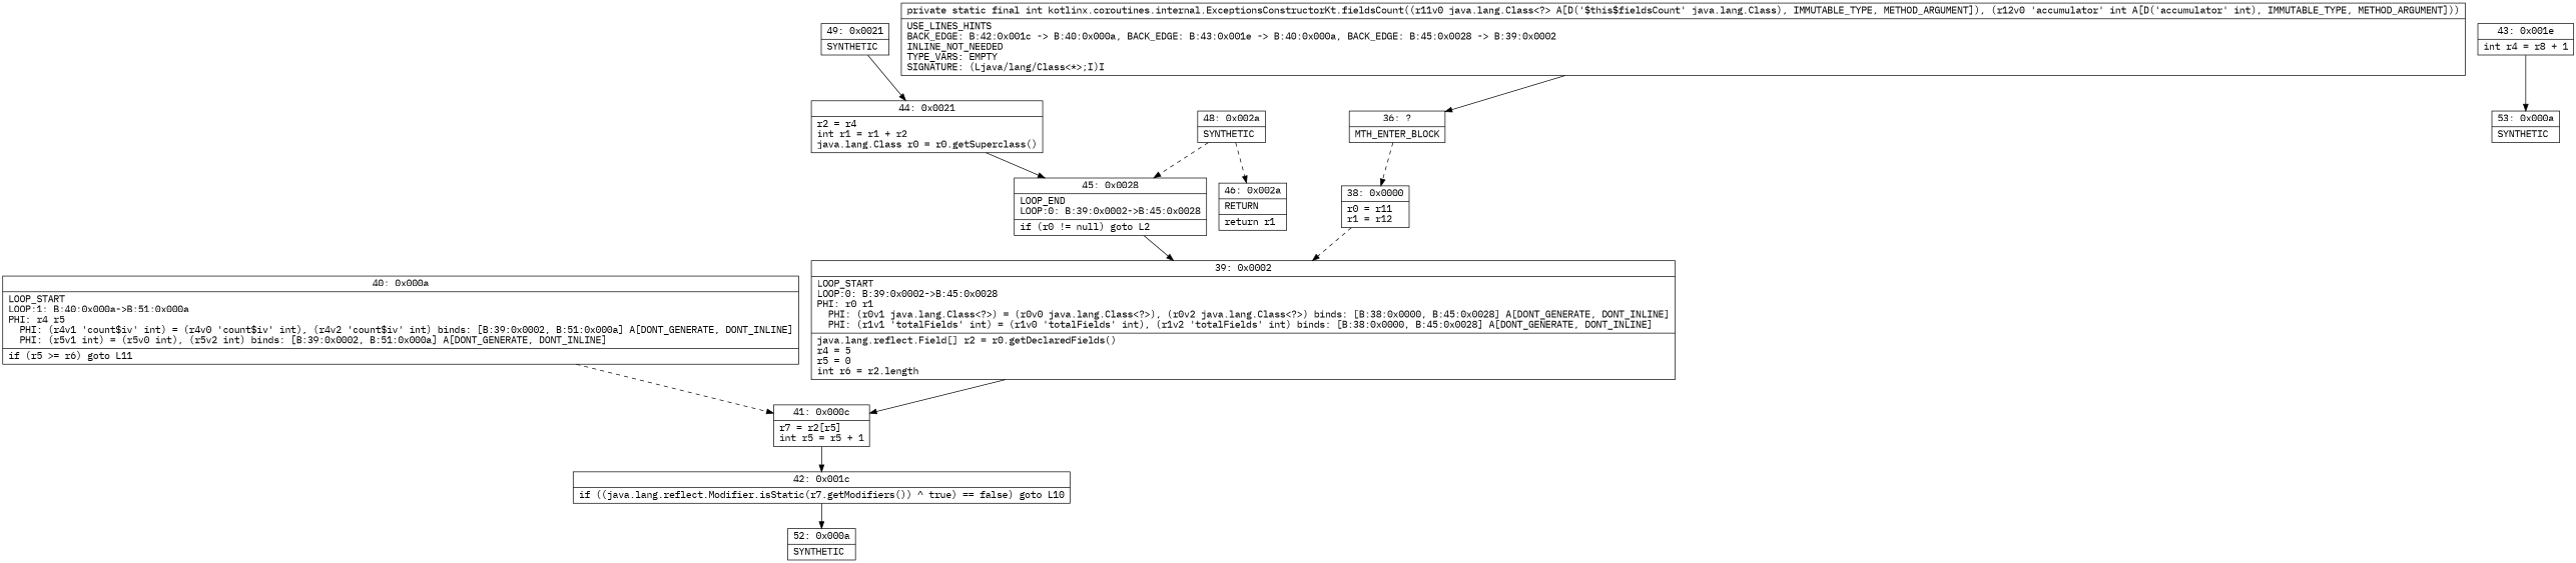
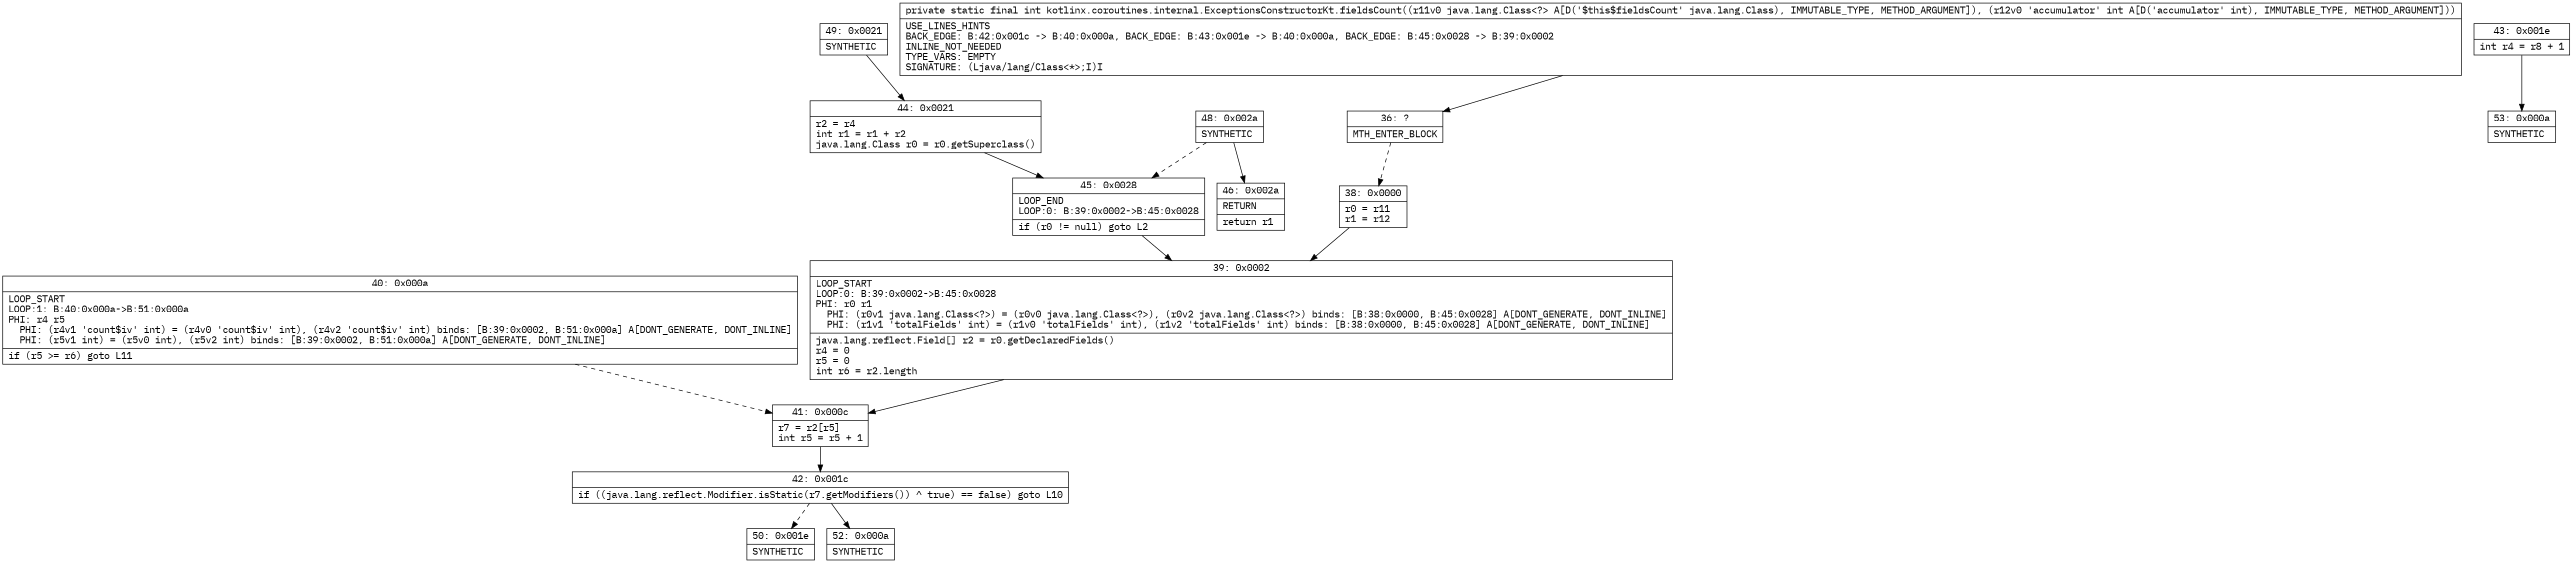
  digraph {
    fontname="IBM Plex Mono"
    node [fontname="IBM Plex Mono" shape=record]
    edge [fontname="IBM Plex Mono"]
    n1 [label="{36\:\ ?|MTH_ENTER_BLOCK\l}"]
    n2 [label="{38\:\ 0x0000|r0 = r11\lr1 = r12\l}"]
-   n3 [label="{39\:\ 0x0002|LOOP_START\lLOOP:0: B:39:0x0002\-\>B:45:0x0028\lPHI: r0 r1 \l  PHI: (r0v1 java.lang.Class\<?\>) = (r0v0 java.lang.Class\<?\>), (r0v2 java.lang.Class\<?\>) binds: [B:38:0x0000, B:45:0x0028] A[DONT_GENERATE, DONT_INLINE]\l  PHI: (r1v1 'totalFields' int) = (r1v0 'totalFields' int), (r1v2 'totalFields' int) binds: [B:38:0x0000, B:45:0x0028] A[DONT_GENERATE, DONT_INLINE]\l|java.lang.reflect.Field[] r2 = r0.getDeclaredFields()\lr4 = 5\lr5 = 0\lint r6 = r2.length\l}"]
+   n3 [label="{39\:\ 0x0002|LOOP_START\lLOOP:0: B:39:0x0002\-\>B:45:0x0028\lPHI: r0 r1 \l  PHI: (r0v1 java.lang.Class\<?\>) = (r0v0 java.lang.Class\<?\>), (r0v2 java.lang.Class\<?\>) binds: [B:38:0x0000, B:45:0x0028] A[DONT_GENERATE, DONT_INLINE]\l  PHI: (r1v1 'totalFields' int) = (r1v0 'totalFields' int), (r1v2 'totalFields' int) binds: [B:38:0x0000, B:45:0x0028] A[DONT_GENERATE, DONT_INLINE]\l|java.lang.reflect.Field[] r2 = r0.getDeclaredFields()\lr4 = 0\lr5 = 0\lint r6 = r2.length\l}"]
    n4 [label="{41\:\ 0x000c|r7 = r2[r5]\lint r5 = r5 + 1\l}"]
    n5 [label="{40\:\ 0x000a|LOOP_START\lLOOP:1: B:40:0x000a\-\>B:51:0x000a\lPHI: r4 r5 \l  PHI: (r4v1 'count$iv' int) = (r4v0 'count$iv' int), (r4v2 'count$iv' int) binds: [B:39:0x0002, B:51:0x000a] A[DONT_GENERATE, DONT_INLINE]\l  PHI: (r5v1 int) = (r5v0 int), (r5v2 int) binds: [B:39:0x0002, B:51:0x000a] A[DONT_GENERATE, DONT_INLINE]\l|if (r5 \>= r6) goto L11\l}"]
    n6 [label="{42\:\ 0x001c|if ((java.lang.reflect.Modifier.isStatic(r7.getModifiers()) ^ true) == false) goto L10\l}"]
    n7 [label="{49\:\ 0x0021|SYNTHETIC\l}"]
    n8 [label="{44\:\ 0x0021|r2 = r4\lint r1 = r1 + r2\ljava.lang.Class r0 = r0.getSuperclass()\l}"]
+   n9 [label="{50\:\ 0x001e|SYNTHETIC\l}"]
    n10 [label="{52\:\ 0x000a|SYNTHETIC\l}"]
    n11 [label="{43\:\ 0x001e|int r4 = r8 + 1\l}"]
    n12 [label="{53\:\ 0x000a|SYNTHETIC\l}"]
    n13 [label="{45\:\ 0x0028|LOOP_END\lLOOP:0: B:39:0x0002\-\>B:45:0x0028\l|if (r0 != null) goto L2\l}"]
    n14 [label="{48\:\ 0x002a|SYNTHETIC\l}"]
    n15 [label="{46\:\ 0x002a|RETURN\l|return r1\l}"]
    n16 [label="{private static final int kotlinx.coroutines.internal.ExceptionsConstructorKt.fieldsCount((r11v0 java.lang.Class\<?\> A[D('$this$fieldsCount' java.lang.Class), IMMUTABLE_TYPE, METHOD_ARGUMENT]), (r12v0 'accumulator' int A[D('accumulator' int), IMMUTABLE_TYPE, METHOD_ARGUMENT]))  | USE_LINES_HINTS\lBACK_EDGE: B:42:0x001c \-\> B:40:0x000a, BACK_EDGE: B:43:0x001e \-\> B:40:0x000a, BACK_EDGE: B:45:0x0028 \-\> B:39:0x0002\lINLINE_NOT_NEEDED\lTYPE_VARS: EMPTY\lSIGNATURE: (Ljava\/lang\/Class\<*\>;I)I\l}"]
    n1 -> n2 [style=dashed]
-   n2 -> n3 [style=dashed]
+   n2 -> n3
    n3 -> n4
    n4 -> n6
    n5 -> n4 [style=dashed]
+   n6 -> n9 [style=dashed]
    n6 -> n10
    n7 -> n8
    n8 -> n13
    n11 -> n12
    n13 -> n3
    n14 -> n13 [style=dashed]
-   n14 -> n15 [style=dashed]
+   n14 -> n15
    n16 -> n1
  }
